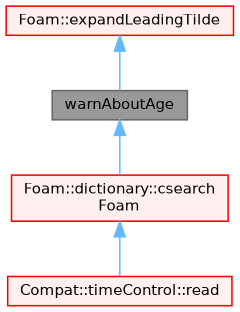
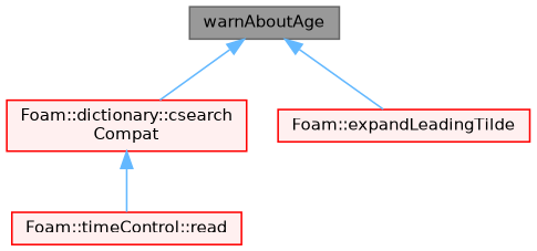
  digraph {
    fontname="DejaVu Sans"
    rankdir=TB
    node [color=red fillcolor="#FFF0F0" fontname="DejaVu Sans" fontsize=10 shape=box style=filled]
    edge [color=steelblue1 dir=back fontname="DejaVu Sans" fontsize=10 labelfontname=Helvetica labelfontsize=10 style=solid]
    n1 [color=gray40 fillcolor=grey60 fontcolor=black height=0.2 label=warnAboutAge width=0.4]
-   n2 [height=0.2 label="Foam::dictionary::csearch\lFoam" width=0.4]
+   n2 [height=0.2 label="Foam::dictionary::csearch\lCompat" width=0.4]
    n3 [height=0.2 label="Foam::expandLeadingTilde" width=0.4]
-   n4 [height=0.2 label="Compat::timeControl::read" width=0.4]
+   n4 [height=0.2 label="Foam::timeControl::read" width=0.4]
    n1 -> n2
-   n3 -> n1
+   n1 -> n3
    n2 -> n4
  }
